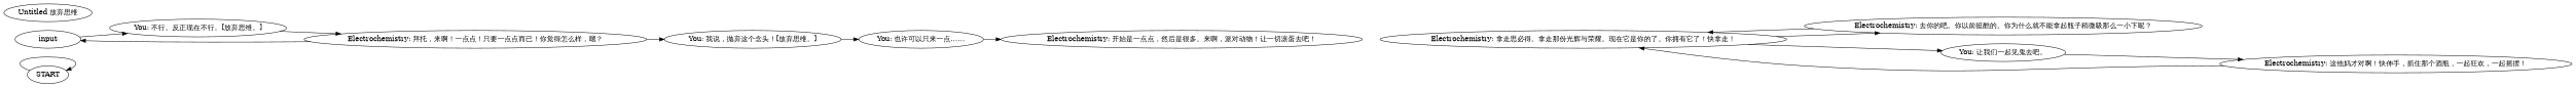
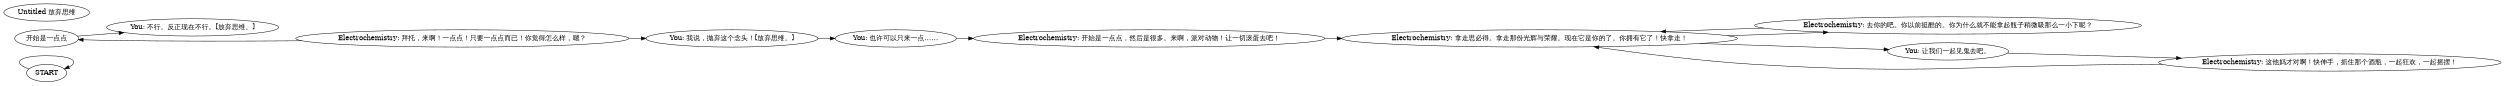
  digraph {
    rankdir=LR
    n1 [label=START]
-   n2 [label=input]
+   n2 [label="开始是一点点"]
    n3 [label="You: 不行。反正现在不行。[放弃思维。]"]
    n4 [label="Electrochemistry: 拜托，来啊！一点点！只要一点点而已！你觉得怎么样，嗯？"]
    n5 [label="You: 也许可以只来一点……"]
    n6 [label="Electrochemistry: 开始是一点点，然后是很多。来啊，派对动物！让一切滚蛋去吧！"]
    n7 [label="Electrochemistry: 拿走思必得。拿走那份光辉与荣耀。现在它是你的了。你拥有它了！快拿走！"]
    n8 [label="Electrochemistry: 去你的吧。你以前挺酷的。你为什么就不能拿起瓶子稍微吸那么一小下呢？"]
    n9 [label="You: 让我们一起见鬼去吧。"]
    n10 [label="You: 我说，抛弃这个念头！[放弃思维。]"]
    n11 [label="Electrochemistry: 这他妈才对啊！快伸手，抓住那个酒瓶，一起狂欢，一起摇摆！"]
    n12 [label="Untitled 放弃思维"]
    n1 -> n1
    n2 -> n3
-   n3 -> n4
    n4 -> n2
    n4 -> n10
    n5 -> n6
+   n6 -> n7
    n7 -> n8
    n7 -> n9
    n8 -> n7
    n9 -> n11
    n10 -> n5
    n11 -> n7
  }
